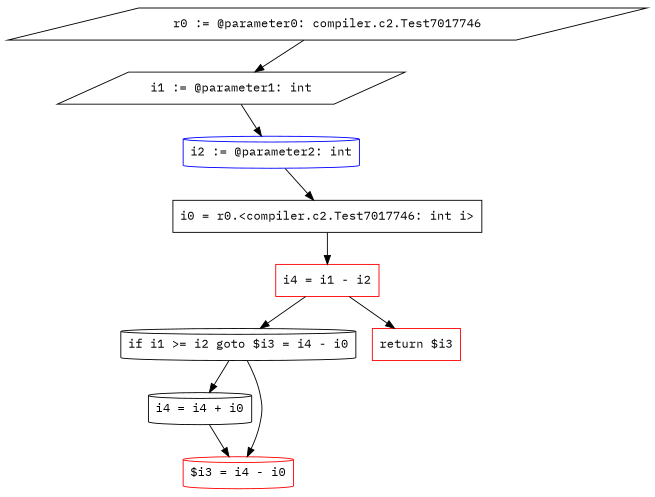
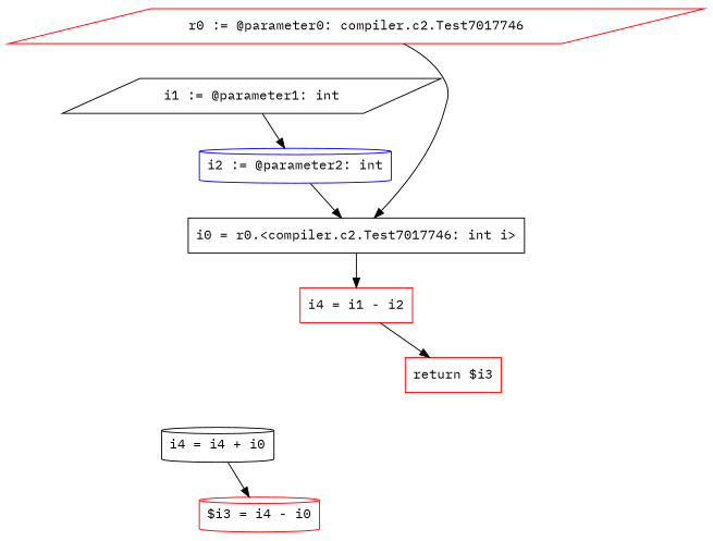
  digraph {
    fontname="IBM Plex Mono"
    node [color=red fontname="IBM Plex Mono" shape=cylinder]
    edge [fontname="IBM Plex Mono"]
-   "r0 := @parameter0: compiler.c2.Test7017746" [color=black shape=parallelogram]
+   "r0 := @parameter0: compiler.c2.Test7017746" [shape=parallelogram]
    "i1 := @parameter1: int" [color=black shape=parallelogram]
    "i2 := @parameter2: int" [color=blue]
    "i0 = r0.<compiler.c2.Test7017746: int i>" [color=black shape=box]
    "i4 = i1 - i2" [shape=box]
-   "if i1 >= i2 goto $i3 = i4 - i0" [color=black]
    "return $i3" [shape=box]
    "i4 = i4 + i0" [color=black]
    "$i3 = i4 - i0"
-   "r0 := @parameter0: compiler.c2.Test7017746" -> "i1 := @parameter1: int"
+   "r0 := @parameter0: compiler.c2.Test7017746" -> "i0 = r0.<compiler.c2.Test7017746: int i>"
    "i1 := @parameter1: int" -> "i2 := @parameter2: int"
    "i2 := @parameter2: int" -> "i0 = r0.<compiler.c2.Test7017746: int i>"
    "i0 = r0.<compiler.c2.Test7017746: int i>" -> "i4 = i1 - i2"
-   "i4 = i1 - i2" -> "if i1 >= i2 goto $i3 = i4 - i0"
    "i4 = i1 - i2" -> "return $i3"
-   "if i1 >= i2 goto $i3 = i4 - i0" -> "i4 = i4 + i0"
-   "if i1 >= i2 goto $i3 = i4 - i0" -> "$i3 = i4 - i0"
    "i4 = i4 + i0" -> "$i3 = i4 - i0"
  }
